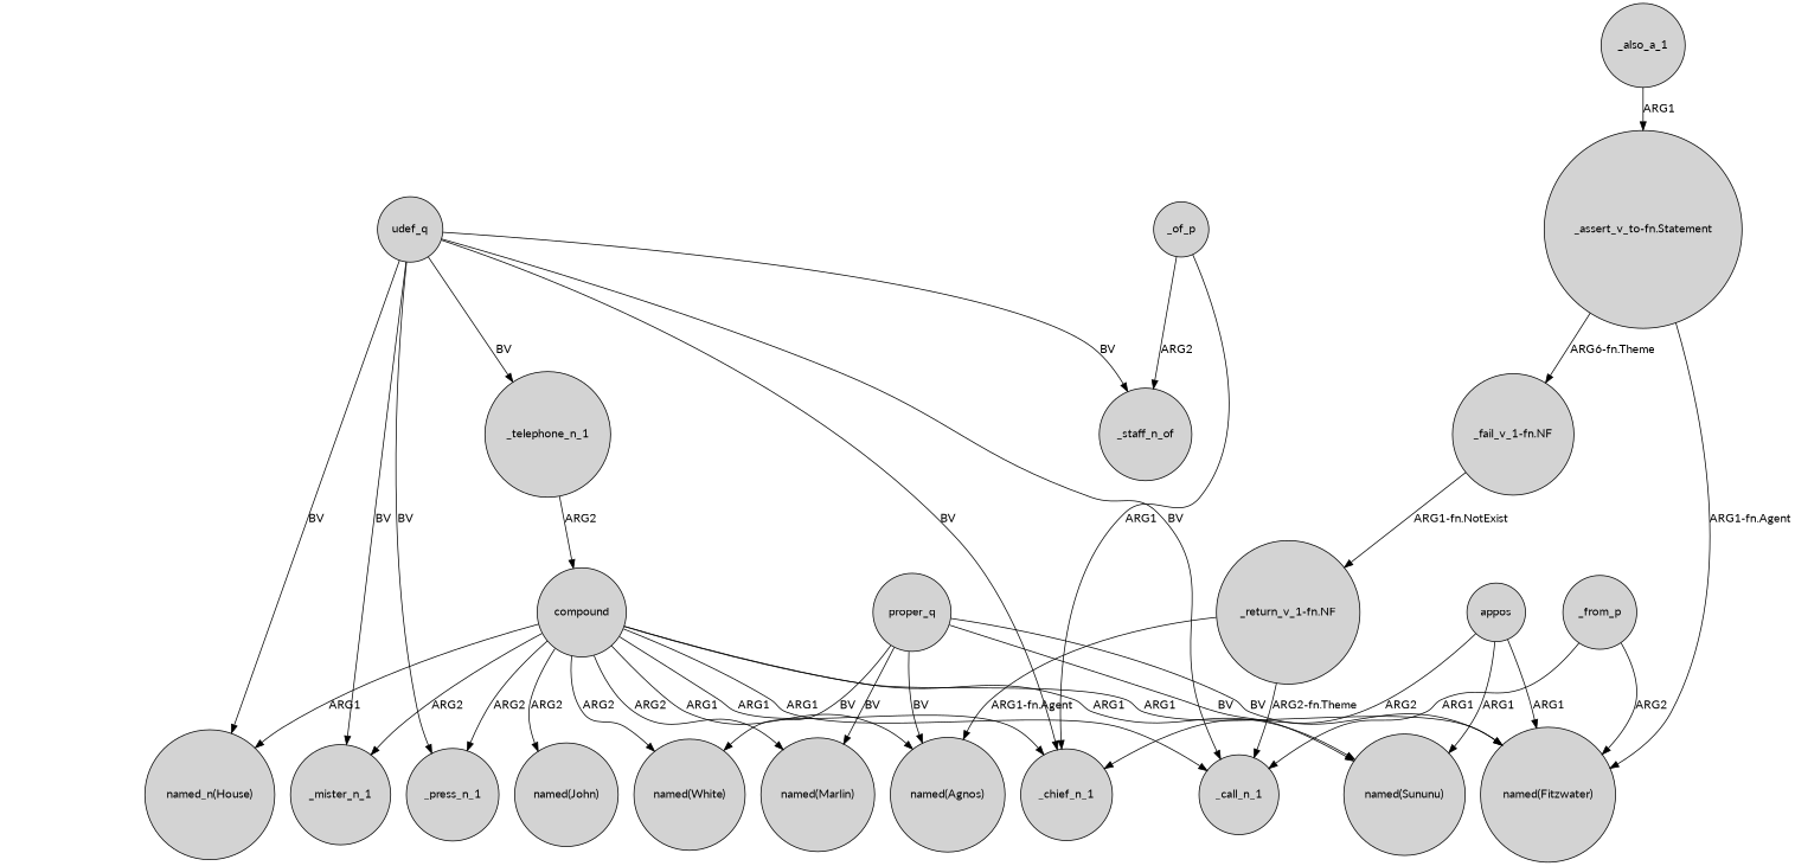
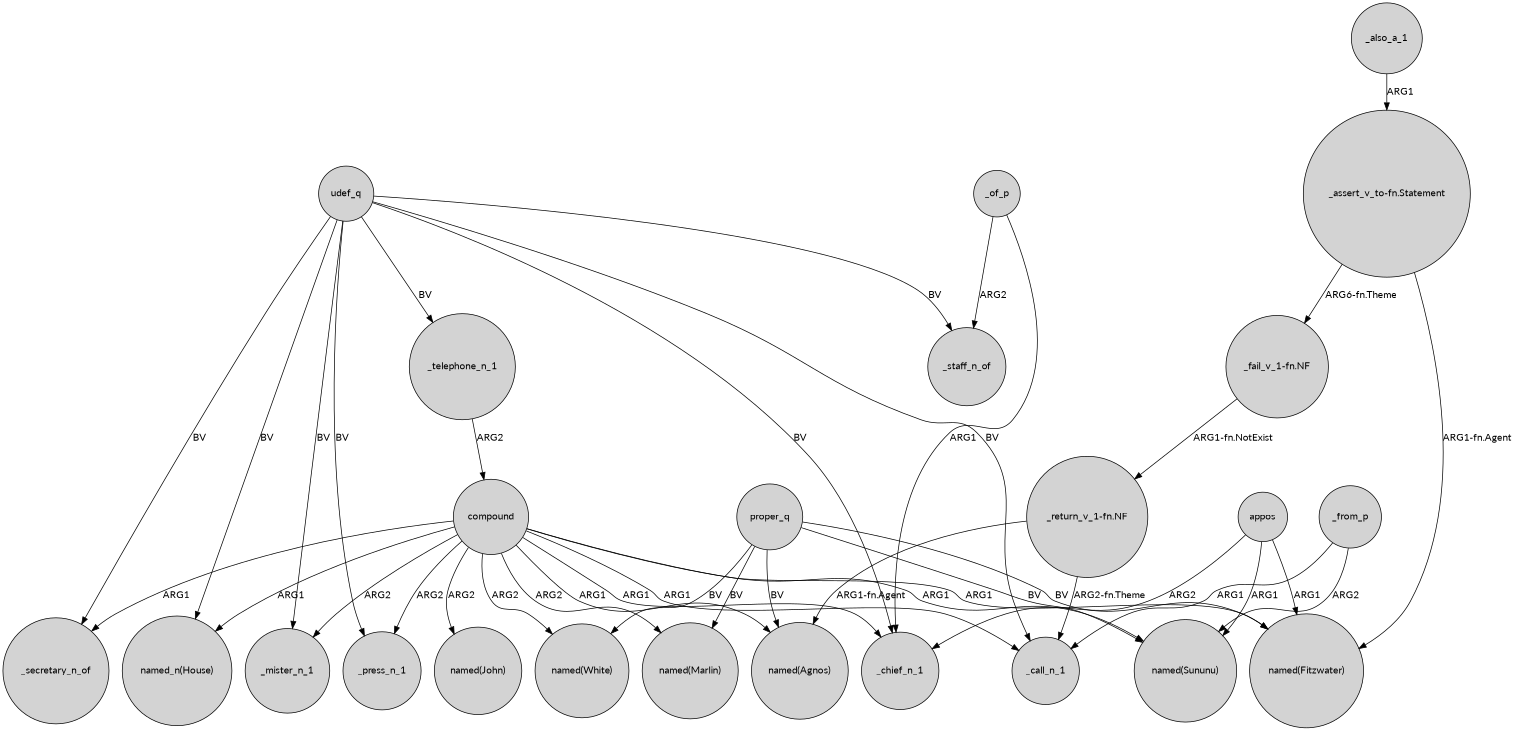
  digraph {
    fontname=Lato
    node [fontname=Lato shape=circle style=filled]
    edge [fontname=Lato]
    compound
    "named(Marlin)"
    "named_n(House)"
    "named(John)"
+   _secretary_n_of
    "named(Agnos)"
    _press_n_1
    _chief_n_1
    _call_n_1
    _mister_n_1
    "named(White)"
    "named(Fitzwater)"
    "named(Sununu)"
    _telephone_n_1
    udef_q
    _staff_n_of
    "_fail_v_1-fn.NF"
    "_return_v_1-fn.NF"
    _also_a_1
    "_assert_v_to-fn.Statement"
    appos
    _of_p
    _from_p
    proper_q
    compound -> "named(Marlin)" [label=ARG2]
    compound -> "named_n(House)" [label=ARG1]
    compound -> "named(John)" [label=ARG2]
+   compound -> _secretary_n_of [label=ARG1]
    compound -> "named(Agnos)" [label=ARG1]
    compound -> _press_n_1 [label=ARG2]
    compound -> _chief_n_1 [label=ARG1]
    compound -> _call_n_1 [label=ARG1]
    compound -> _mister_n_1 [label=ARG2]
    compound -> "named(White)" [label=ARG2]
    compound -> "named(Fitzwater)" [label=ARG1]
    compound -> "named(Sununu)" [label=ARG1]
    _telephone_n_1 -> compound [label=ARG2]
    udef_q -> "named_n(House)" [label=BV]
+   udef_q -> _secretary_n_of [label=BV]
    udef_q -> _press_n_1 [label=BV]
    udef_q -> _chief_n_1 [label=BV]
    udef_q -> _call_n_1 [label=BV]
    udef_q -> _mister_n_1 [label=BV]
    udef_q -> _telephone_n_1 [label=BV]
    udef_q -> _staff_n_of [label=BV]
    "_fail_v_1-fn.NF" -> "_return_v_1-fn.NF" [label="ARG1-fn.NotExist"]
    "_return_v_1-fn.NF" -> "named(Agnos)" [label="ARG1-fn.Agent"]
    "_return_v_1-fn.NF" -> _call_n_1 [label="ARG2-fn.Theme"]
    _also_a_1 -> "_assert_v_to-fn.Statement" [label=ARG1]
    "_assert_v_to-fn.Statement" -> "named(Fitzwater)" [label="ARG1-fn.Agent"]
    "_assert_v_to-fn.Statement" -> "_fail_v_1-fn.NF" [label="ARG6-fn.Theme"]
    appos -> _chief_n_1 [label=ARG2]
    appos -> "named(Fitzwater)" [label=ARG1]
    appos -> "named(Sununu)" [label=ARG1]
    _of_p -> _chief_n_1 [label=ARG1]
    _of_p -> _staff_n_of [label=ARG2]
    _from_p -> _call_n_1 [label=ARG1]
-   _from_p -> "named(Fitzwater)" [label=ARG2]
+   _from_p -> "named(Sununu)" [label=ARG2]
    proper_q -> "named(Marlin)" [label=BV]
    proper_q -> "named(Agnos)" [label=BV]
    proper_q -> "named(White)" [label=BV]
    proper_q -> "named(Fitzwater)" [label=BV]
    proper_q -> "named(Sununu)" [label=BV]
  }
